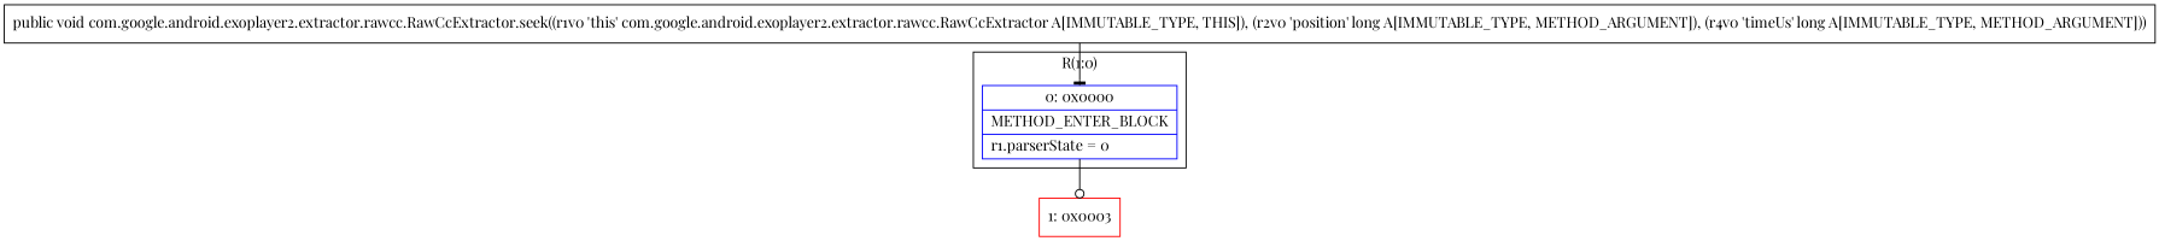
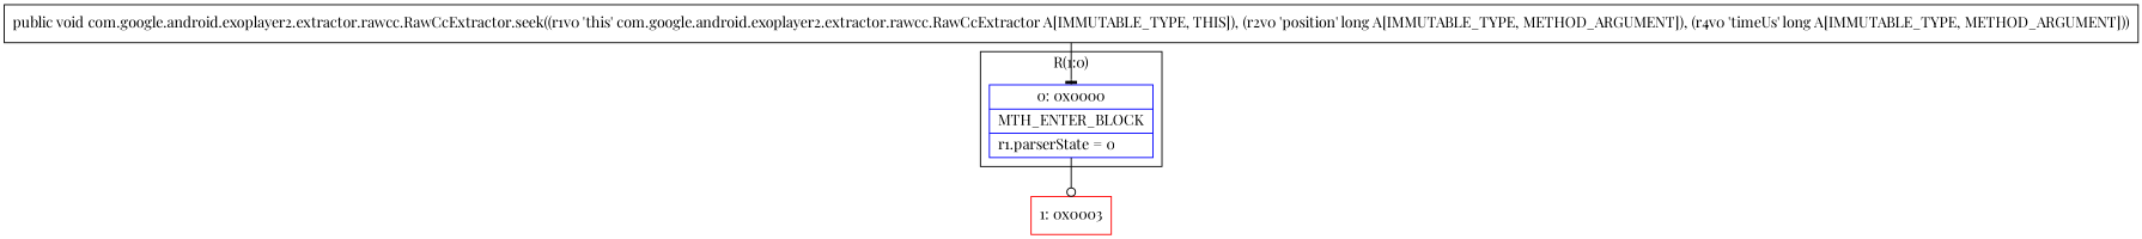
  digraph {
    fontname="Playfair Display"
    node [shape=record fontname="Playfair Display"]
    edge [fontname="Playfair Display"]
-   n1 [color=blue label="{0\:\ 0x0000|METHOD_ENTER_BLOCK\l|r1.parserState = 0\l}"]
+   n1 [color=blue label="{0\:\ 0x0000|MTH_ENTER_BLOCK\l|r1.parserState = 0\l}"]
    n2 [color=red label="{1\:\ 0x0003}"]
    n3 [label="{public void com.google.android.exoplayer2.extractor.rawcc.RawCcExtractor.seek((r1v0 'this' com.google.android.exoplayer2.extractor.rawcc.RawCcExtractor A[IMMUTABLE_TYPE, THIS]), (r2v0 'position' long A[IMMUTABLE_TYPE, METHOD_ARGUMENT]), (r4v0 'timeUs' long A[IMMUTABLE_TYPE, METHOD_ARGUMENT])) }"]
    subgraph cluster_1 {
      label="R(1:0)"
      n1
    }
    n1 -> n2 [arrowhead=odot]
    n3 -> n1 [arrowhead=tee]
  }
